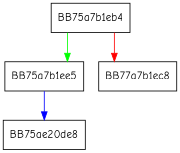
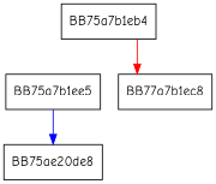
  digraph {
    fontname="Comic Neue"
    splines=ortho
    node [fontname="Comic Neue" shape=box]
    edge [fontname="Comic Neue"]
    BB75a7b1eb4
    BB75a7b1ee5
    n3 [label=BB77a7b1ec8]
    BB75ae20de8
-   BB75a7b1eb4 -> BB75a7b1ee5 [color=green]
    BB75a7b1eb4 -> n3 [color=red]
    BB75a7b1ee5 -> BB75ae20de8 [color=blue]
  }
